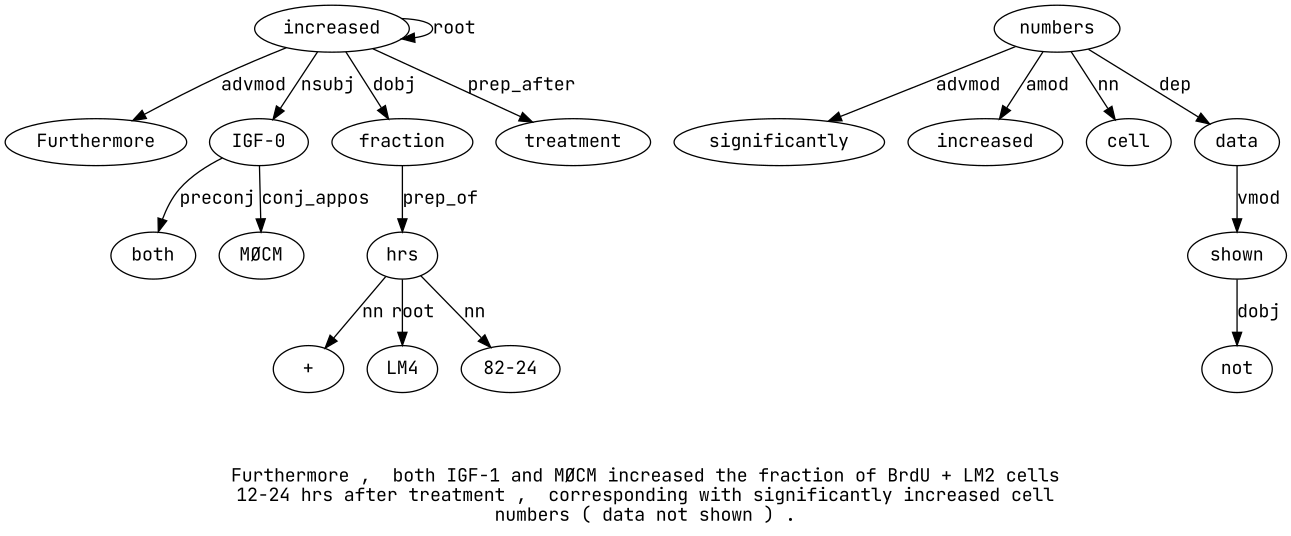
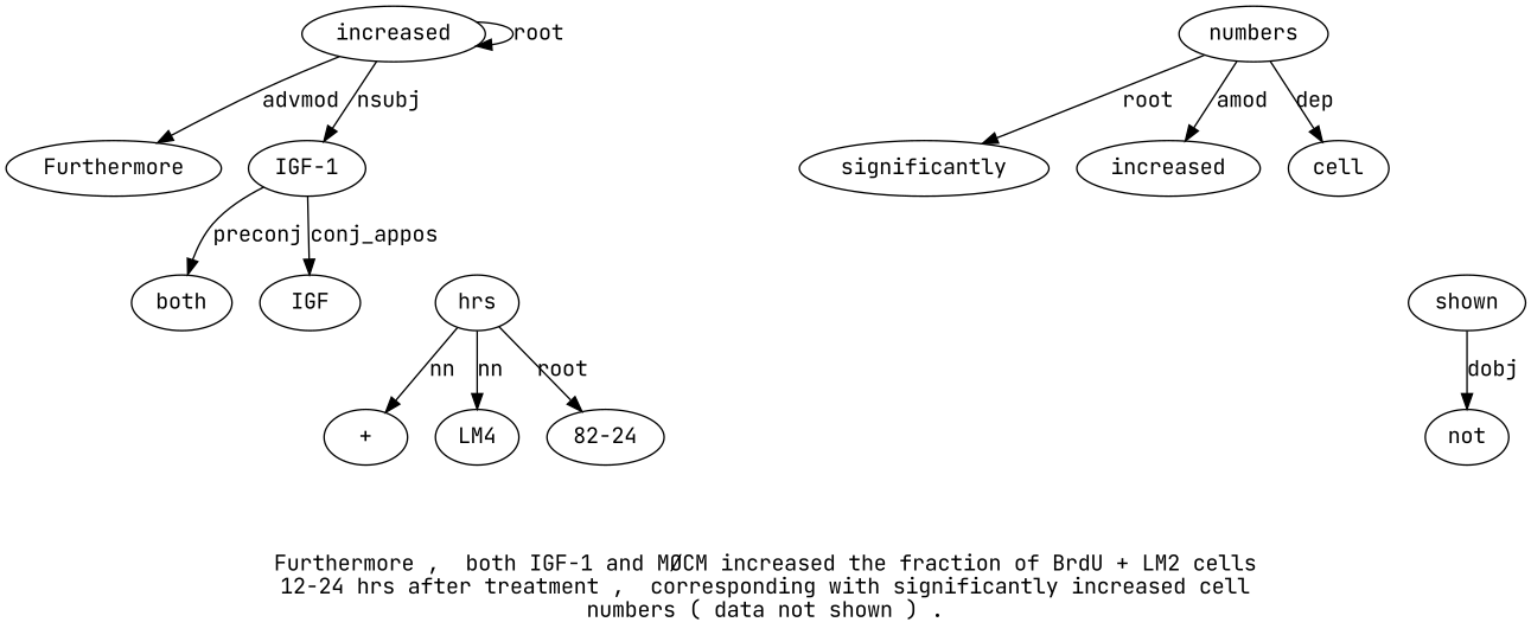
  digraph {
    fontname="JetBrains Mono"
    label="Furthermore ,  both IGF-1 and MØCM increased the fraction of BrdU + LM2 cells\n12-24 hrs after treatment ,  corresponding with significantly increased cell\nnumbers ( data not shown ) ."
    node [fillcolor=white fontname="JetBrains Mono" style=filled]
    edge [fontname="JetBrains Mono"]
    n1 [label=increased]
    n2 [label=Furthermore]
-   n3 [label="IGF-0"]
-   n4 [label=fraction]
-   n5 [label=treatment]
+   n3 [label="IGF-1"]
    n6 [label=both]
-   n7 [label="MØCM"]
+   n7 [label=IGF]
    n8 [label=hrs]
    n9 [label="+"]
    n10 [label=LM4]
    n11 [label="82-24"]
    n12 [label=numbers]
    n13 [label=significantly]
    n14 [label=increased]
    n15 [label=cell]
-   n16 [label=data]
    n17 [label=shown]
    n18 [label=not]
    n1 -> n1 [label=root]
    n1 -> n2 [label=advmod]
    n1 -> n3 [label=nsubj]
-   n1 -> n4 [label=dobj]
-   n1 -> n5 [label=prep_after]
    n3 -> n6 [label=preconj]
    n3 -> n7 [label=conj_appos]
-   n4 -> n8 [label=prep_of]
    n8 -> n9 [label=nn]
-   n8 -> n10 [label=root]
-   n8 -> n11 [label=nn]
-   n12 -> n13 [label=advmod]
+   n8 -> n10 [label=nn]
+   n8 -> n11 [label=root]
+   n12 -> n13 [label=root]
    n12 -> n14 [label=amod]
-   n12 -> n15 [label=nn]
-   n12 -> n16 [label=dep]
-   n16 -> n17 [label=vmod]
+   n12 -> n15 [label=dep]
    n17 -> n18 [label=dobj]
  }
